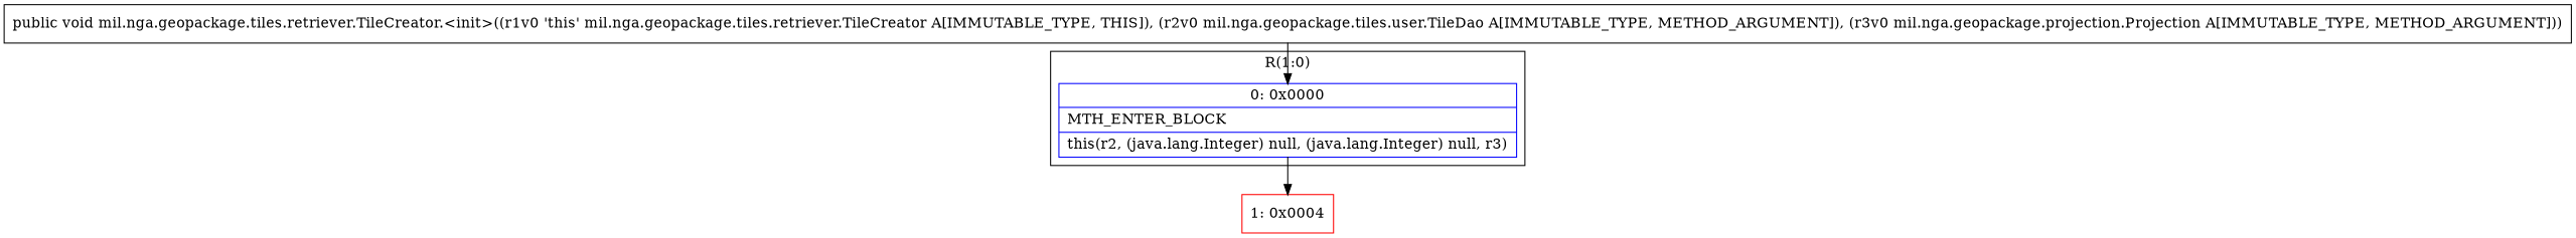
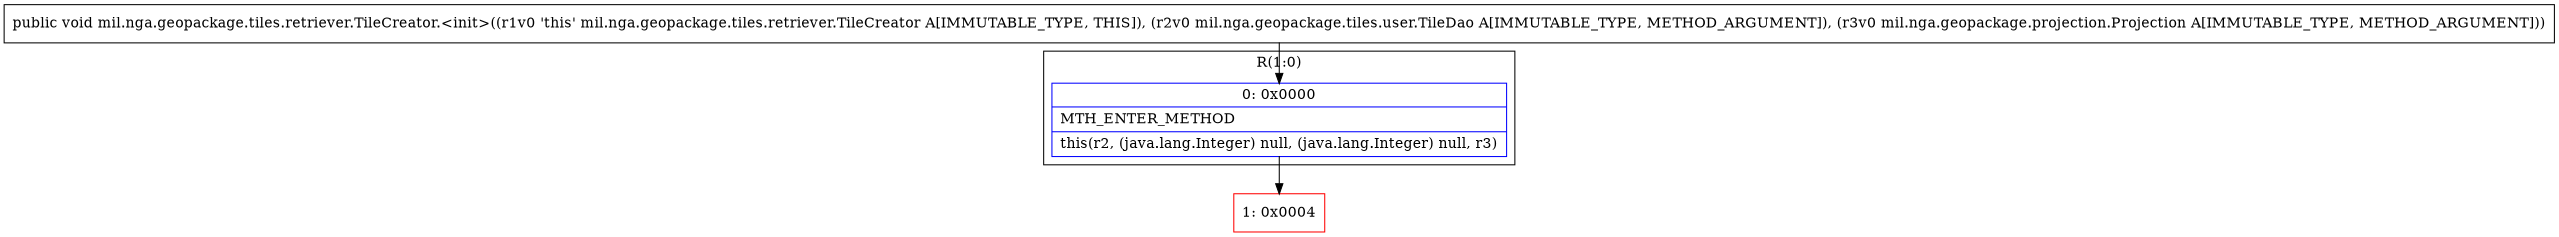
  digraph {
    node [shape=record]
-   n1 [color=blue label="{0\:\ 0x0000|MTH_ENTER_BLOCK\l|this(r2, (java.lang.Integer) null, (java.lang.Integer) null, r3)\l}"]
+   n1 [color=blue label="{0\:\ 0x0000|MTH_ENTER_METHOD\l|this(r2, (java.lang.Integer) null, (java.lang.Integer) null, r3)\l}"]
    n2 [color=red label="{1\:\ 0x0004}"]
    n3 [label="{public void mil.nga.geopackage.tiles.retriever.TileCreator.\<init\>((r1v0 'this' mil.nga.geopackage.tiles.retriever.TileCreator A[IMMUTABLE_TYPE, THIS]), (r2v0 mil.nga.geopackage.tiles.user.TileDao A[IMMUTABLE_TYPE, METHOD_ARGUMENT]), (r3v0 mil.nga.geopackage.projection.Projection A[IMMUTABLE_TYPE, METHOD_ARGUMENT])) }"]
    subgraph cluster_1 {
      label="R(1:0)"
      n1
    }
    n1 -> n2
    n3 -> n1
  }
